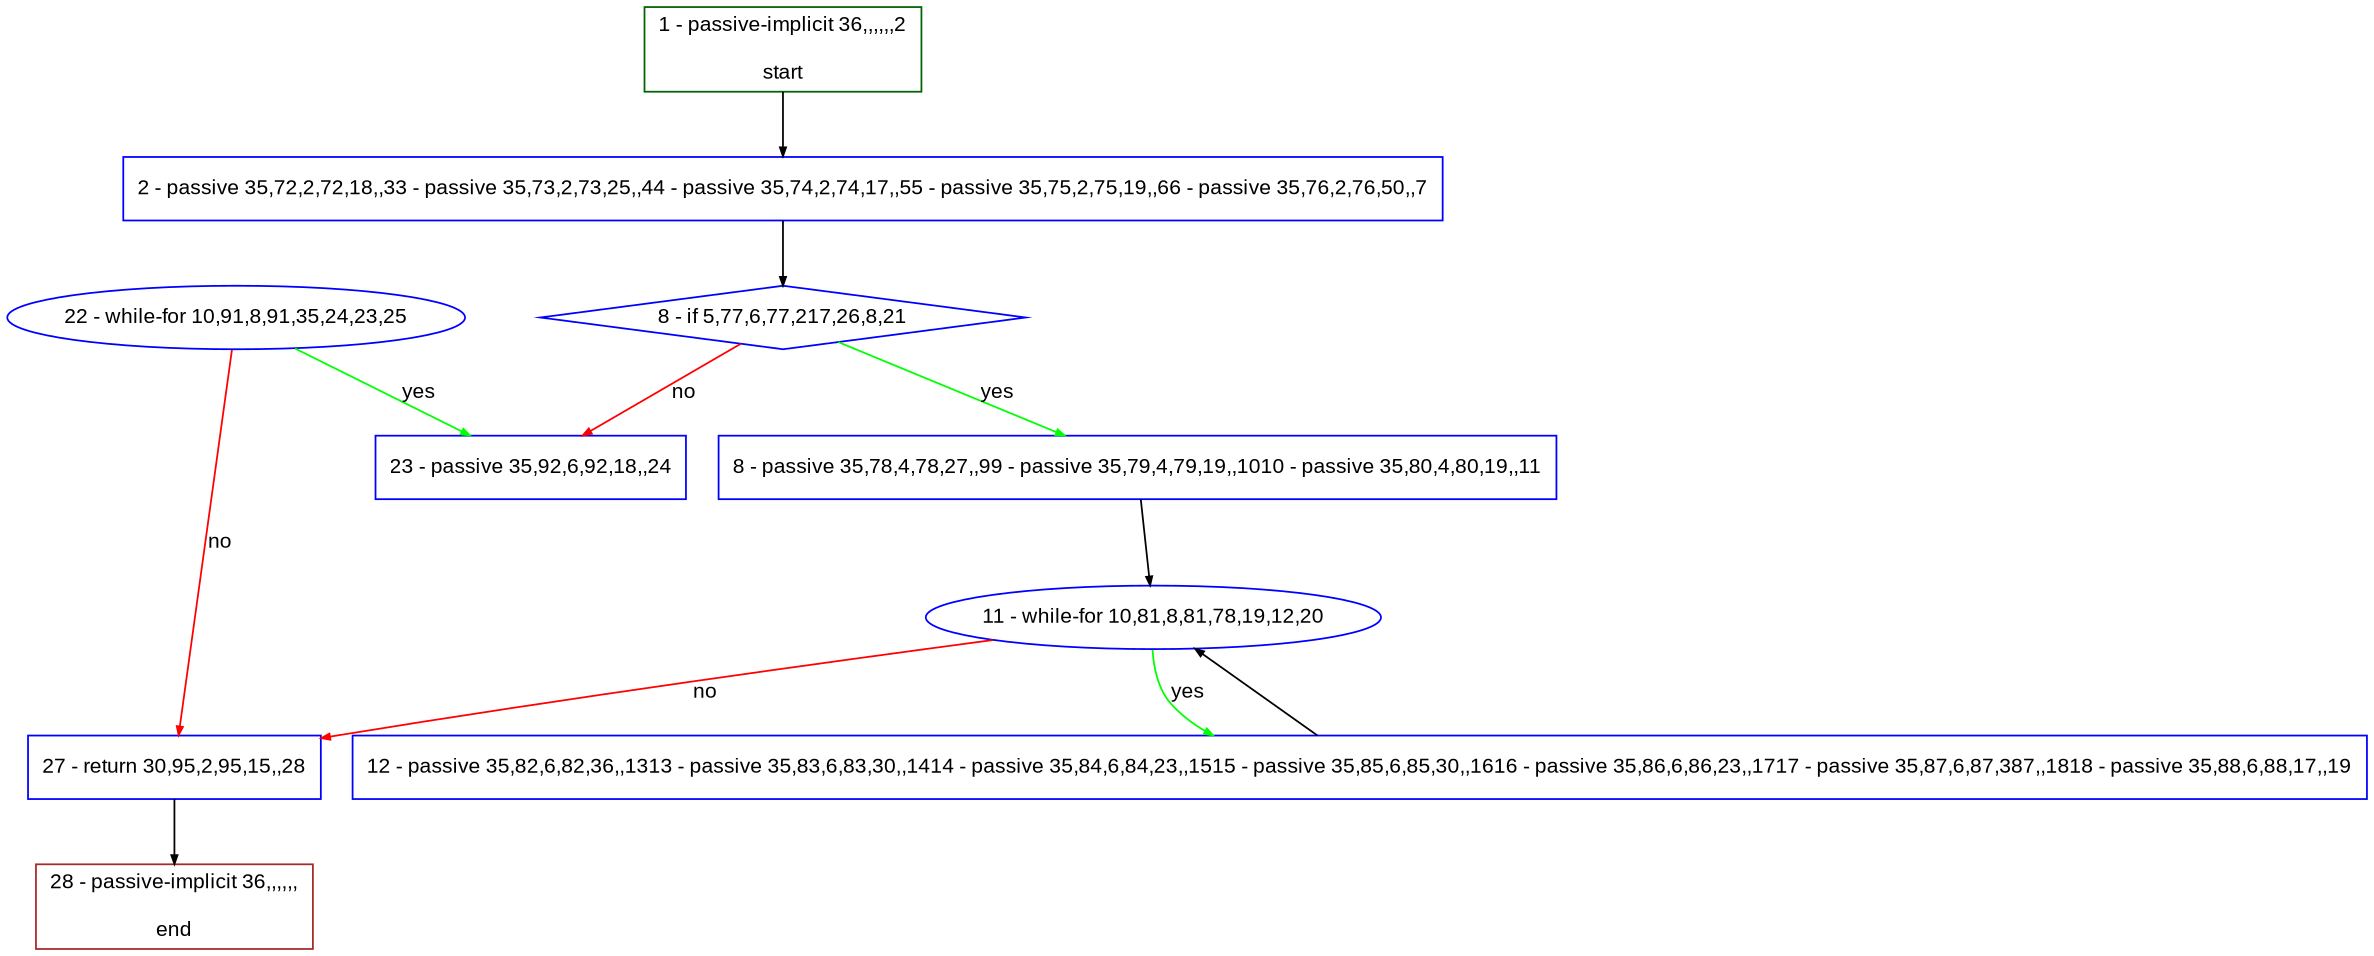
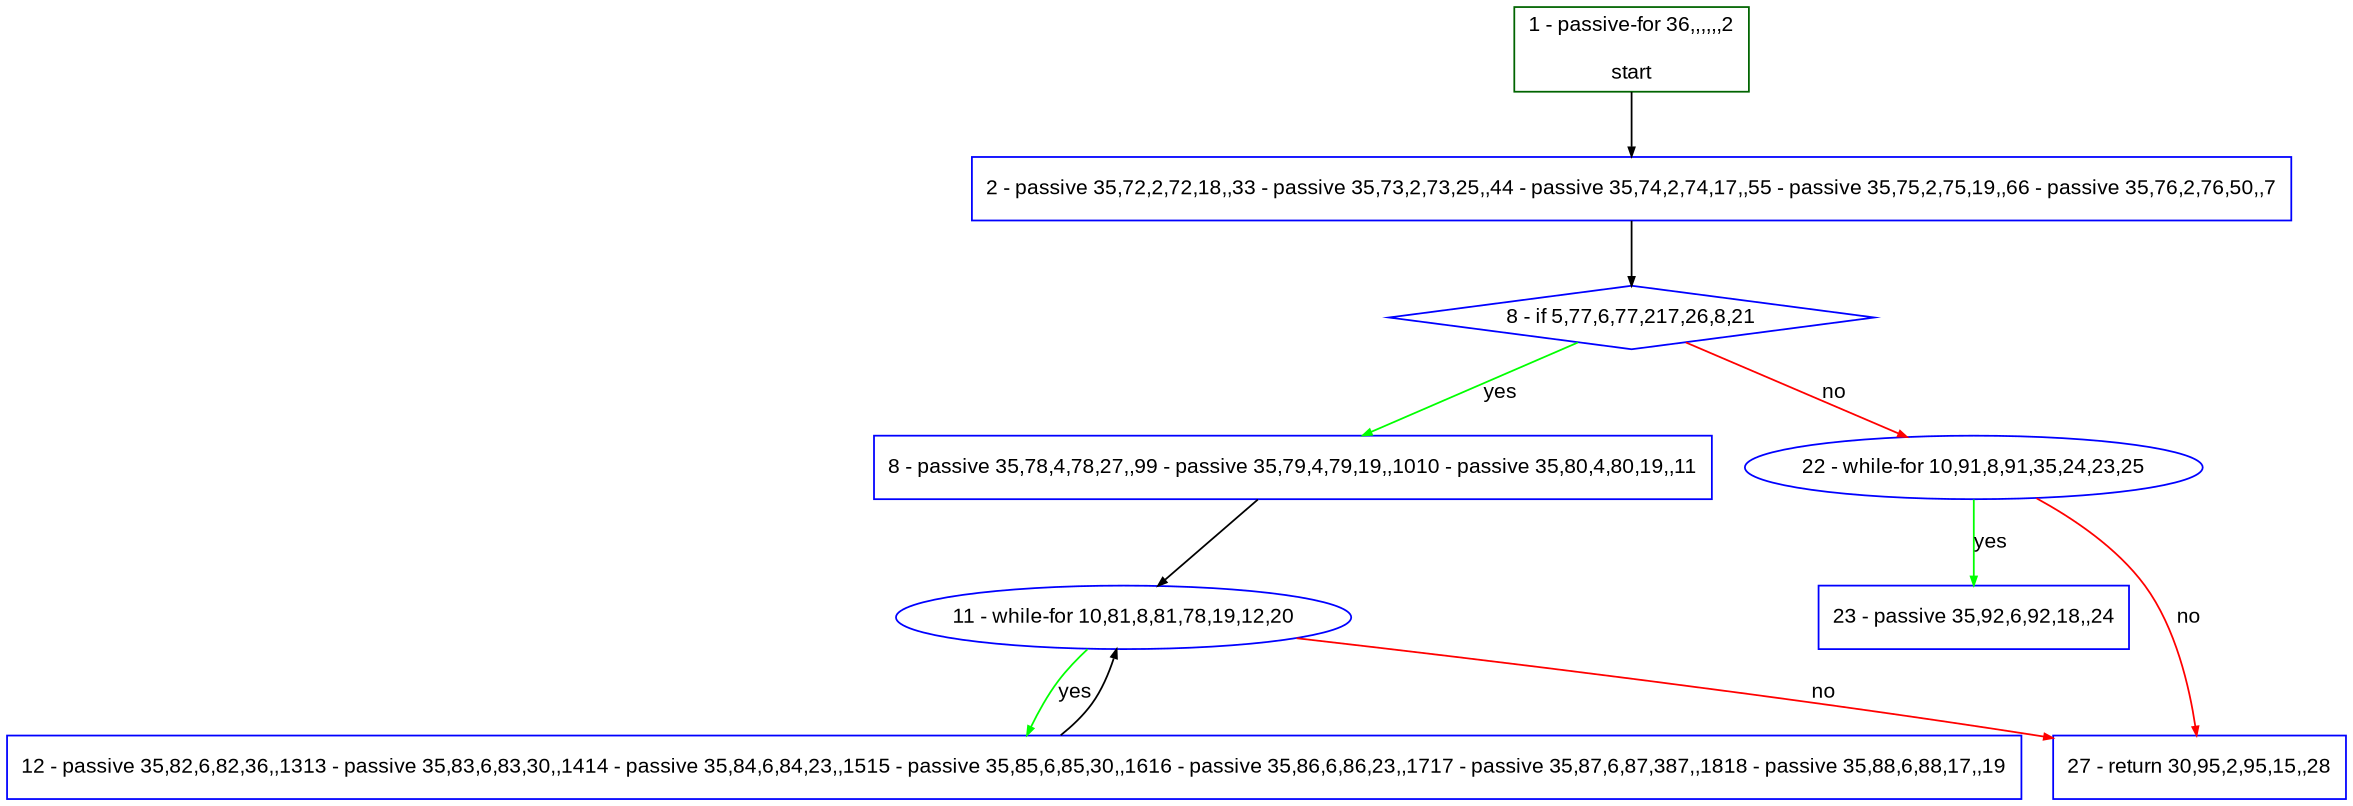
  digraph {
    bgcolor=white
    compound=true
    fillcolor="#FFFFCC"
    fontname=Arial
    fontsize=12
    pack=true
    packmode=clust
    style="rounded,filled"
    node [color="#0000ff" compound=true fillcolor="#ffffff" fixedsize=false fontname=Arial fontsize=12 node_initialized=no shape=box style=filled]
    edge [arrowhead=normal arrowsize=0.5 arrowtail=none color="#000000" compound=true dir=forward fontcolor=black fontname=Arial fontsize=12]
    n1 [label="2 - passive 35,72,2,72,18,,33 - passive 35,73,2,73,25,,44 - passive 35,74,2,74,17,,55 - passive 35,75,2,75,19,,66 - passive 35,76,2,76,50,,7"]
    n2 [label="8 - if 5,77,6,77,217,26,8,21" shape=diamond]
    n3 [label="8 - passive 35,78,4,78,27,,99 - passive 35,79,4,79,19,,1010 - passive 35,80,4,80,19,,11"]
    n4 [label="22 - while-for 10,91,8,91,35,24,23,25" shape=oval]
-   n5 [color="#006400" label="1 - passive-implicit 36,,,,,,2\n\nstart"]
+   n5 [color="#006400" label="1 - passive-for 36,,,,,,2\n\nstart"]
    n6 [label="11 - while-for 10,81,8,81,78,19,12,20" shape=oval]
    n7 [label="27 - return 30,95,2,95,15,,28"]
    n8 [label="23 - passive 35,92,6,92,18,,24"]
    n9 [label="12 - passive 35,82,6,82,36,,1313 - passive 35,83,6,83,30,,1414 - passive 35,84,6,84,23,,1515 - passive 35,85,6,85,30,,1616 - passive 35,86,6,86,23,,1717 - passive 35,87,6,87,387,,1818 - passive 35,88,6,88,17,,19"]
-   n10 [color="#a52a2a" label="28 - passive-implicit 36,,,,,,\n\nend"]
    n1 -> n2
    n2 -> n3 [color="#00ff00" label=yes]
-   n2 -> n8 [color="#ff0000" label=no]
+   n2 -> n4 [color="#ff0000" label=no]
    n3 -> n6
    n4 -> n7 [color="#ff0000" label=no]
    n4 -> n8 [color="#00ff00" label=yes]
    n5 -> n1
    n6 -> n7 [color="#ff0000" label=no]
    n6 -> n9 [color="#00ff00" label=yes]
-   n7 -> n10
    n9 -> n6
  }
